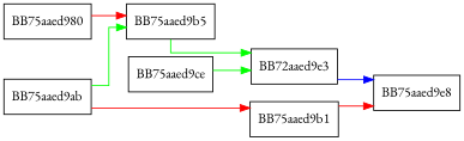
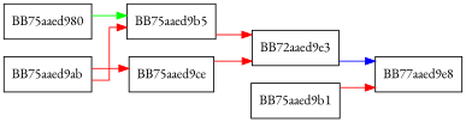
  digraph {
    fontname="EB Garamond"
    rankdir=LR
    splines=ortho
    node [fontname="EB Garamond" shape=box]
    edge [color=green fontname="EB Garamond"]
    BB75aaed980
    BB75aaed9b5
    n3 [label=BB72aaed9e3]
    BB75aaed9ab
    BB75aaed9b1
-   BB75aaed9e8
+   BB75aaed9e8 [label=BB77aaed9e8]
    BB75aaed9ce
-   BB75aaed980 -> BB75aaed9b5 [color=red]
-   BB75aaed9b5 -> n3
+   BB75aaed980 -> BB75aaed9b5
+   BB75aaed9b5 -> n3 [color=red]
    n3 -> BB75aaed9e8 [color=blue]
-   BB75aaed9ab -> BB75aaed9b5
-   BB75aaed9ab -> BB75aaed9b1 [color=red]
+   BB75aaed9ab -> BB75aaed9b5 [color=red]
+   BB75aaed9ab -> BB75aaed9ce [color=red]
    BB75aaed9b1 -> BB75aaed9e8 [color=red]
-   BB75aaed9ce -> n3
+   BB75aaed9ce -> n3 [color=red]
  }
